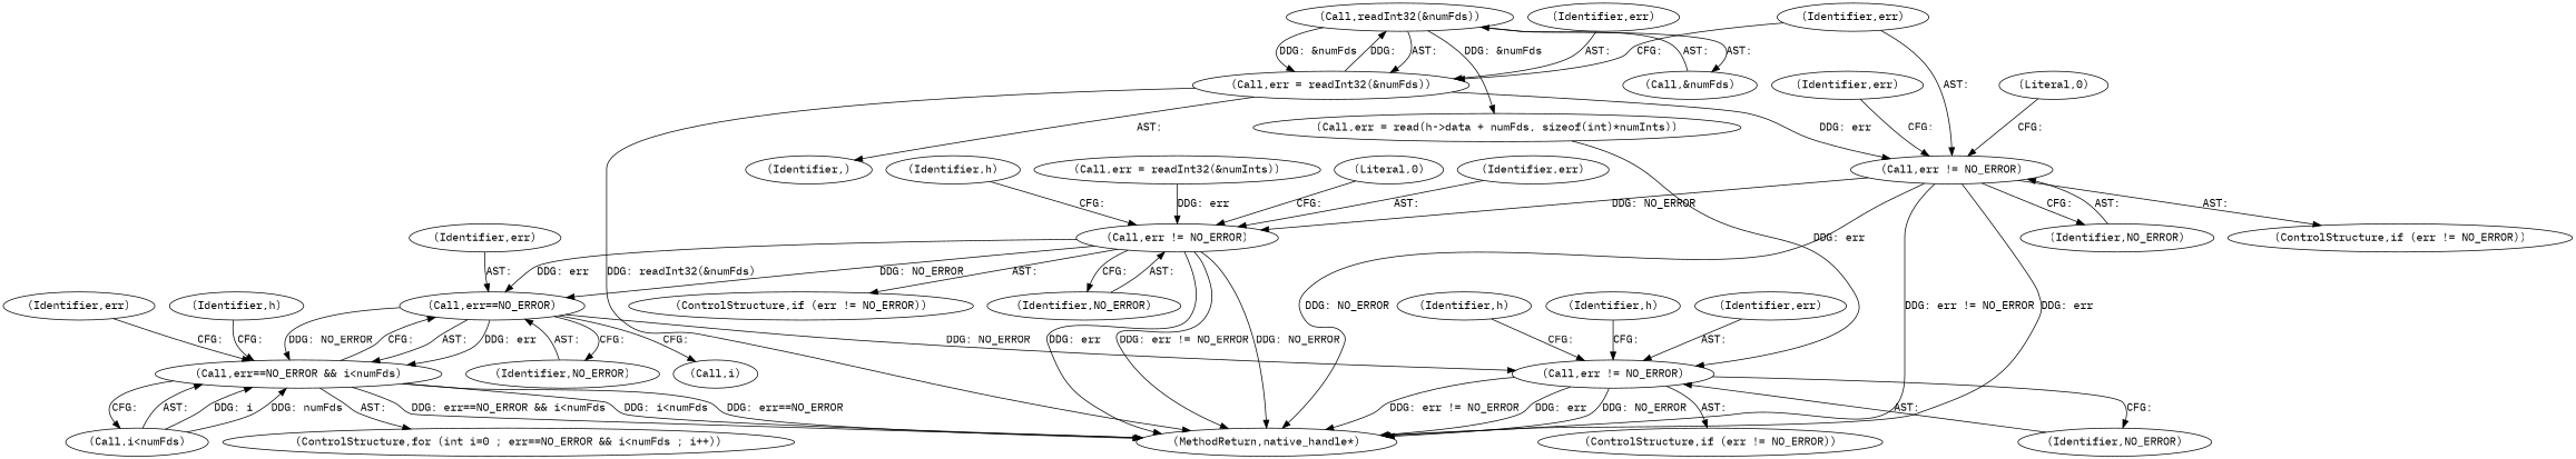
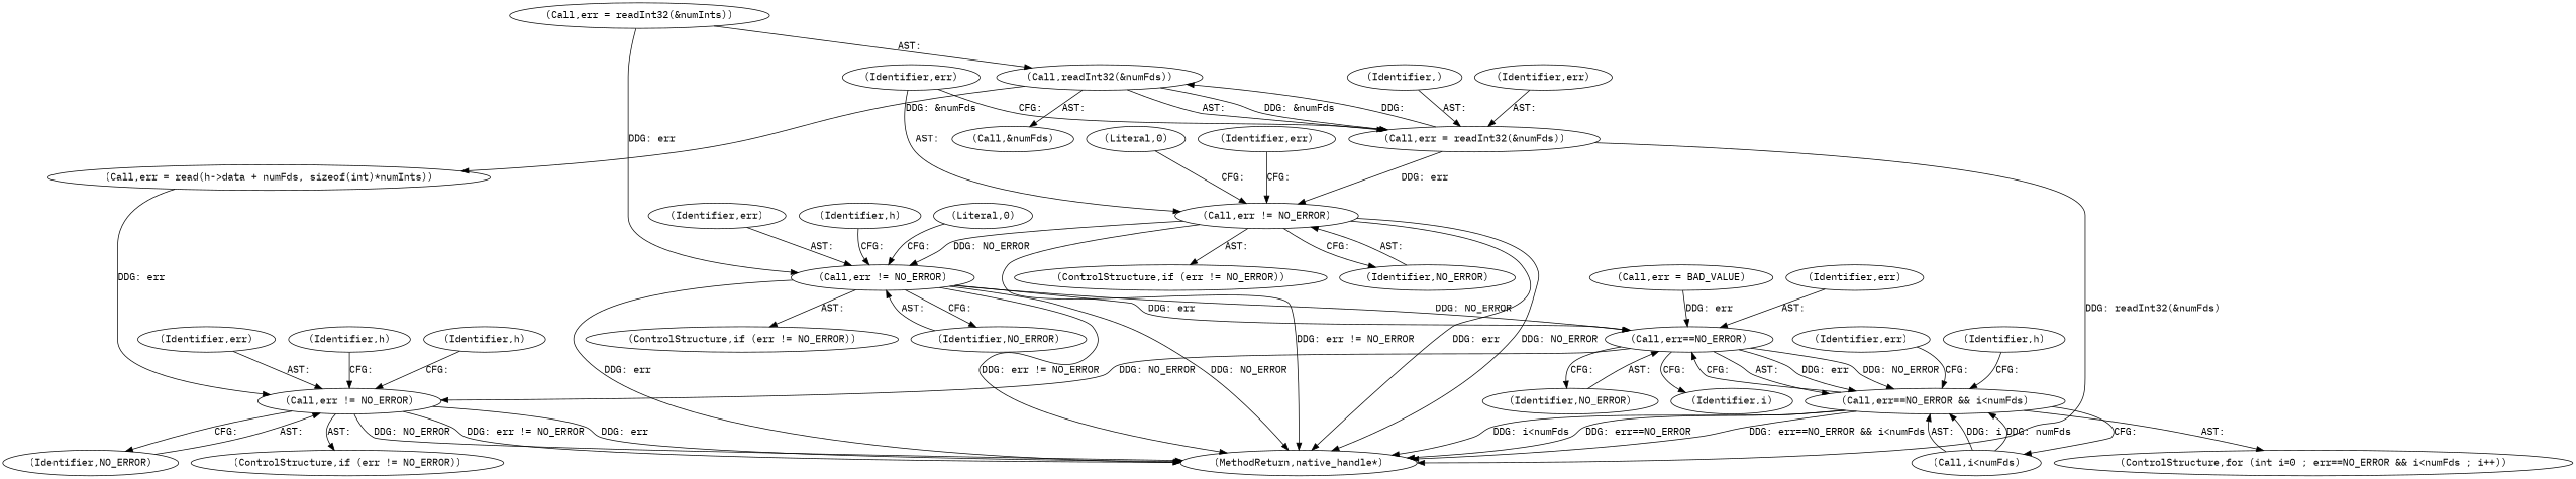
  digraph {
    fontname="IBM Plex Mono"
    node [fontname="IBM Plex Mono"]
    edge [fontname="IBM Plex Mono"]
    n1 [label="(Call,readInt32(&numFds))"]
    n2 [label="(Call,err = readInt32(&numFds))"]
    n3 [label="(Call,&numFds)"]
    n4 [label="(Call,err = read(h->data + numFds, sizeof(int)*numInts))"]
    n5 [label="(MethodReturn,native_handle*)"]
    n6 [label="(Call,err != NO_ERROR)"]
    n7 [label="(Identifier,)"]
    n8 [label="(Call,err != NO_ERROR)"]
    n9 [label="(ControlStructure,if (err != NO_ERROR))"]
    n10 [label="(Identifier,NO_ERROR)"]
    n11 [label="(Call,err==NO_ERROR)"]
    n12 [label="(ControlStructure,if (err != NO_ERROR))"]
    n13 [label="(Identifier,NO_ERROR)"]
    n14 [label="(Call,err==NO_ERROR && i<numFds)"]
    n15 [label="(Call,err != NO_ERROR)"]
    n16 [label="(Identifier,NO_ERROR)"]
-   n17 [label="(Call,i)"]
+   n17 [label="(Identifier,i)"]
    n18 [label="(ControlStructure,for (int i=0 ; err==NO_ERROR && i<numFds ; i++))"]
    n19 [label="(Call,i<numFds)"]
    n20 [label="(ControlStructure,if (err != NO_ERROR))"]
    n21 [label="(Identifier,NO_ERROR)"]
    n22 [label="(Identifier,err)"]
    n23 [label="(Call,err = readInt32(&numInts))"]
    n24 [label="(Identifier,h)"]
    n25 [label="(Identifier,err)"]
    n26 [label="(Identifier,err)"]
    n27 [label="(Identifier,h)"]
    n28 [label="(Identifier,h)"]
    n29 [label="(Literal,0)"]
+   n30 [label="(Call,err = BAD_VALUE)"]
    n31 [label="(Identifier,err)"]
    n32 [label="(Identifier,err)"]
    n33 [label="(Literal,0)"]
    n34 [label="(Identifier,err)"]
    n35 [label="(Identifier,h)"]
    n36 [label="(Identifier,err)"]
    n1 -> n2 [label="AST: "]
    n1 -> n2 [label="DDG: &numFds"]
    n1 -> n3 [label="AST: "]
    n1 -> n4 [label="DDG: &numFds"]
    n2 -> n1 [label="DDG: "]
    n2 -> n5 [label="DDG: readInt32(&numFds)"]
    n2 -> n6 [label="DDG: err"]
-   n2 -> n7 [label="AST: "]
-   n3 -> n1 [label="AST: "]
+   n7 -> n2 [label="AST: "]
+   n23 -> n1 [label="AST: "]
    n4 -> n15 [label="DDG: err"]
    n6 -> n5 [label="DDG: err"]
    n6 -> n5 [label="DDG: NO_ERROR"]
    n6 -> n5 [label="DDG: err != NO_ERROR"]
    n6 -> n8 [label="DDG: NO_ERROR"]
    n6 -> n9 [label="AST: "]
    n6 -> n10 [label="CFG: "]
    n8 -> n5 [label="DDG: err"]
    n8 -> n5 [label="DDG: err != NO_ERROR"]
    n8 -> n5 [label="DDG: NO_ERROR"]
    n8 -> n11 [label="DDG: err"]
    n8 -> n11 [label="DDG: NO_ERROR"]
    n8 -> n12 [label="AST: "]
    n8 -> n13 [label="CFG: "]
    n10 -> n6 [label="AST: "]
    n11 -> n14 [label="AST: "]
    n11 -> n14 [label="DDG: err"]
    n11 -> n14 [label="DDG: NO_ERROR"]
    n11 -> n15 [label="DDG: NO_ERROR"]
    n11 -> n16 [label="CFG: "]
    n11 -> n17 [label="CFG: "]
    n13 -> n8 [label="AST: "]
    n14 -> n5 [label="DDG: err==NO_ERROR && i<numFds"]
    n14 -> n5 [label="DDG: i<numFds"]
    n14 -> n5 [label="DDG: err==NO_ERROR"]
    n14 -> n11 [label="CFG: "]
    n14 -> n18 [label="AST: "]
    n14 -> n19 [label="CFG: "]
    n15 -> n5 [label="DDG: NO_ERROR"]
    n15 -> n5 [label="DDG: err != NO_ERROR"]
    n15 -> n5 [label="DDG: err"]
    n15 -> n20 [label="AST: "]
    n15 -> n21 [label="CFG: "]
    n16 -> n11 [label="AST: "]
    n19 -> n14 [label="AST: "]
    n19 -> n14 [label="DDG: i"]
    n19 -> n14 [label="DDG: numFds"]
    n21 -> n15 [label="AST: "]
    n22 -> n6 [label="CFG: "]
    n23 -> n8 [label="DDG: err"]
    n24 -> n15 [label="CFG: "]
    n25 -> n14 [label="CFG: "]
    n26 -> n2 [label="CFG: "]
    n26 -> n6 [label="AST: "]
    n27 -> n14 [label="CFG: "]
    n28 -> n15 [label="CFG: "]
    n29 -> n8 [label="CFG: "]
+   n30 -> n11 [label="DDG: err"]
    n31 -> n8 [label="AST: "]
    n32 -> n2 [label="AST: "]
    n33 -> n6 [label="CFG: "]
    n34 -> n15 [label="AST: "]
    n35 -> n8 [label="CFG: "]
    n36 -> n11 [label="AST: "]
  }
